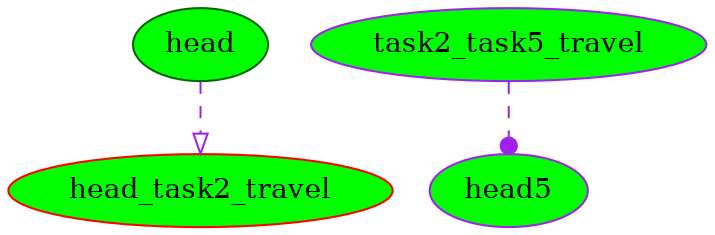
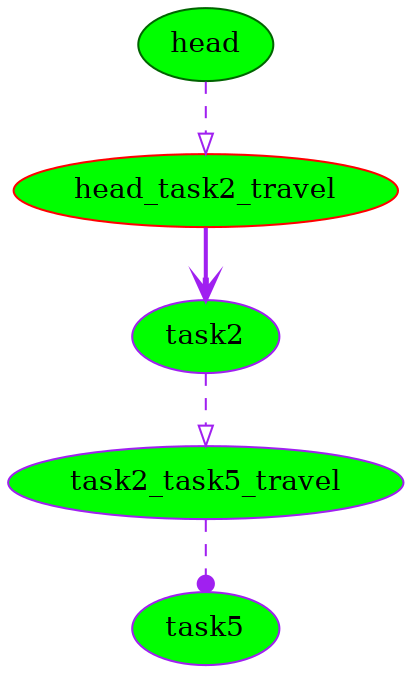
  digraph {
    node [color=purple fillcolor=green fontcolor=black style=filled]
    edge [arrowhead=onormal color=purple style=dashed]
    n1 [color=darkgreen label=head]
    n2 [color=red label=head_task2_travel]
+   n3 [label=task2]
    n4 [label=task2_task5_travel]
-   n5 [label=head5]
+   n5 [label=task5]
    n1 -> n2
+   n2 -> n3 [arrowhead=vee style=bold]
+   n3 -> n4
    n4 -> n5 [arrowhead=dot]
  }
